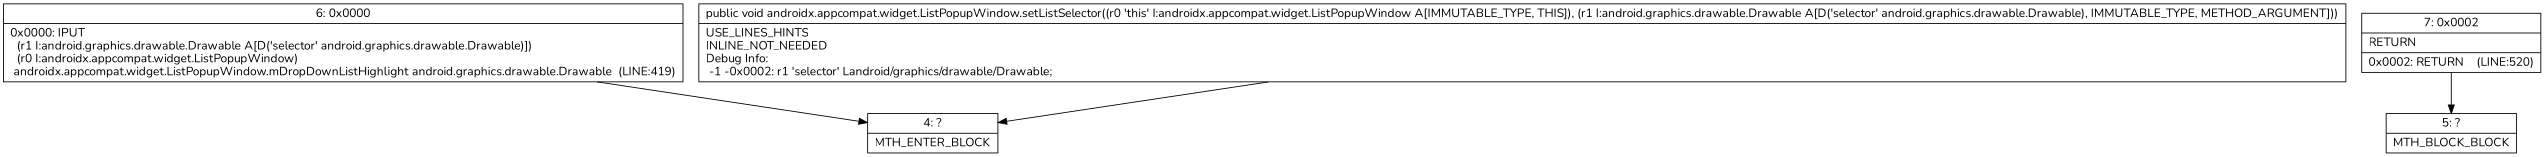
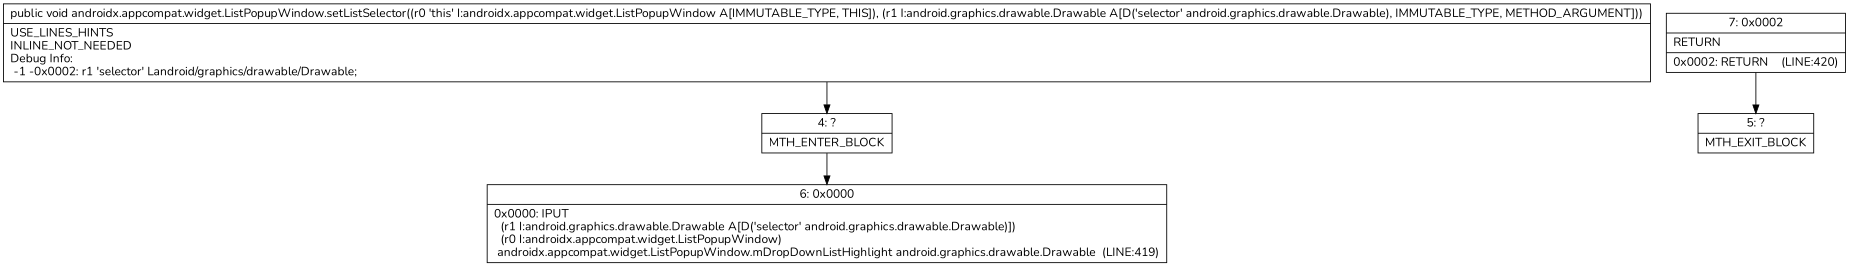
  digraph {
    fontname=Nunito
    node [fontname=Nunito shape=record]
    edge [fontname=Nunito]
    n1 [label="{4\:\ ?|MTH_ENTER_BLOCK\l}"]
    n2 [label="{6\:\ 0x0000|0x0000: IPUT  \l  (r1 I:android.graphics.drawable.Drawable A[D('selector' android.graphics.drawable.Drawable)])\l  (r0 I:androidx.appcompat.widget.ListPopupWindow)\l androidx.appcompat.widget.ListPopupWindow.mDropDownListHighlight android.graphics.drawable.Drawable  (LINE:419)\l}"]
-   n3 [label="{7\:\ 0x0002|RETURN\l|0x0002: RETURN    (LINE:520)\l}"]
-   n4 [label="{5\:\ ?|MTH_BLOCK_BLOCK\l}"]
+   n3 [label="{7\:\ 0x0002|RETURN\l|0x0002: RETURN    (LINE:420)\l}"]
+   n4 [label="{5\:\ ?|MTH_EXIT_BLOCK\l}"]
    n5 [label="{public void androidx.appcompat.widget.ListPopupWindow.setListSelector((r0 'this' I:androidx.appcompat.widget.ListPopupWindow A[IMMUTABLE_TYPE, THIS]), (r1 I:android.graphics.drawable.Drawable A[D('selector' android.graphics.drawable.Drawable), IMMUTABLE_TYPE, METHOD_ARGUMENT]))  | USE_LINES_HINTS\lINLINE_NOT_NEEDED\lDebug Info:\l  \-1 \-0x0002: r1 'selector' Landroid\/graphics\/drawable\/Drawable;\l}"]
-   n2 -> n1
+   n1 -> n2
    n3 -> n4
    n5 -> n1
  }
